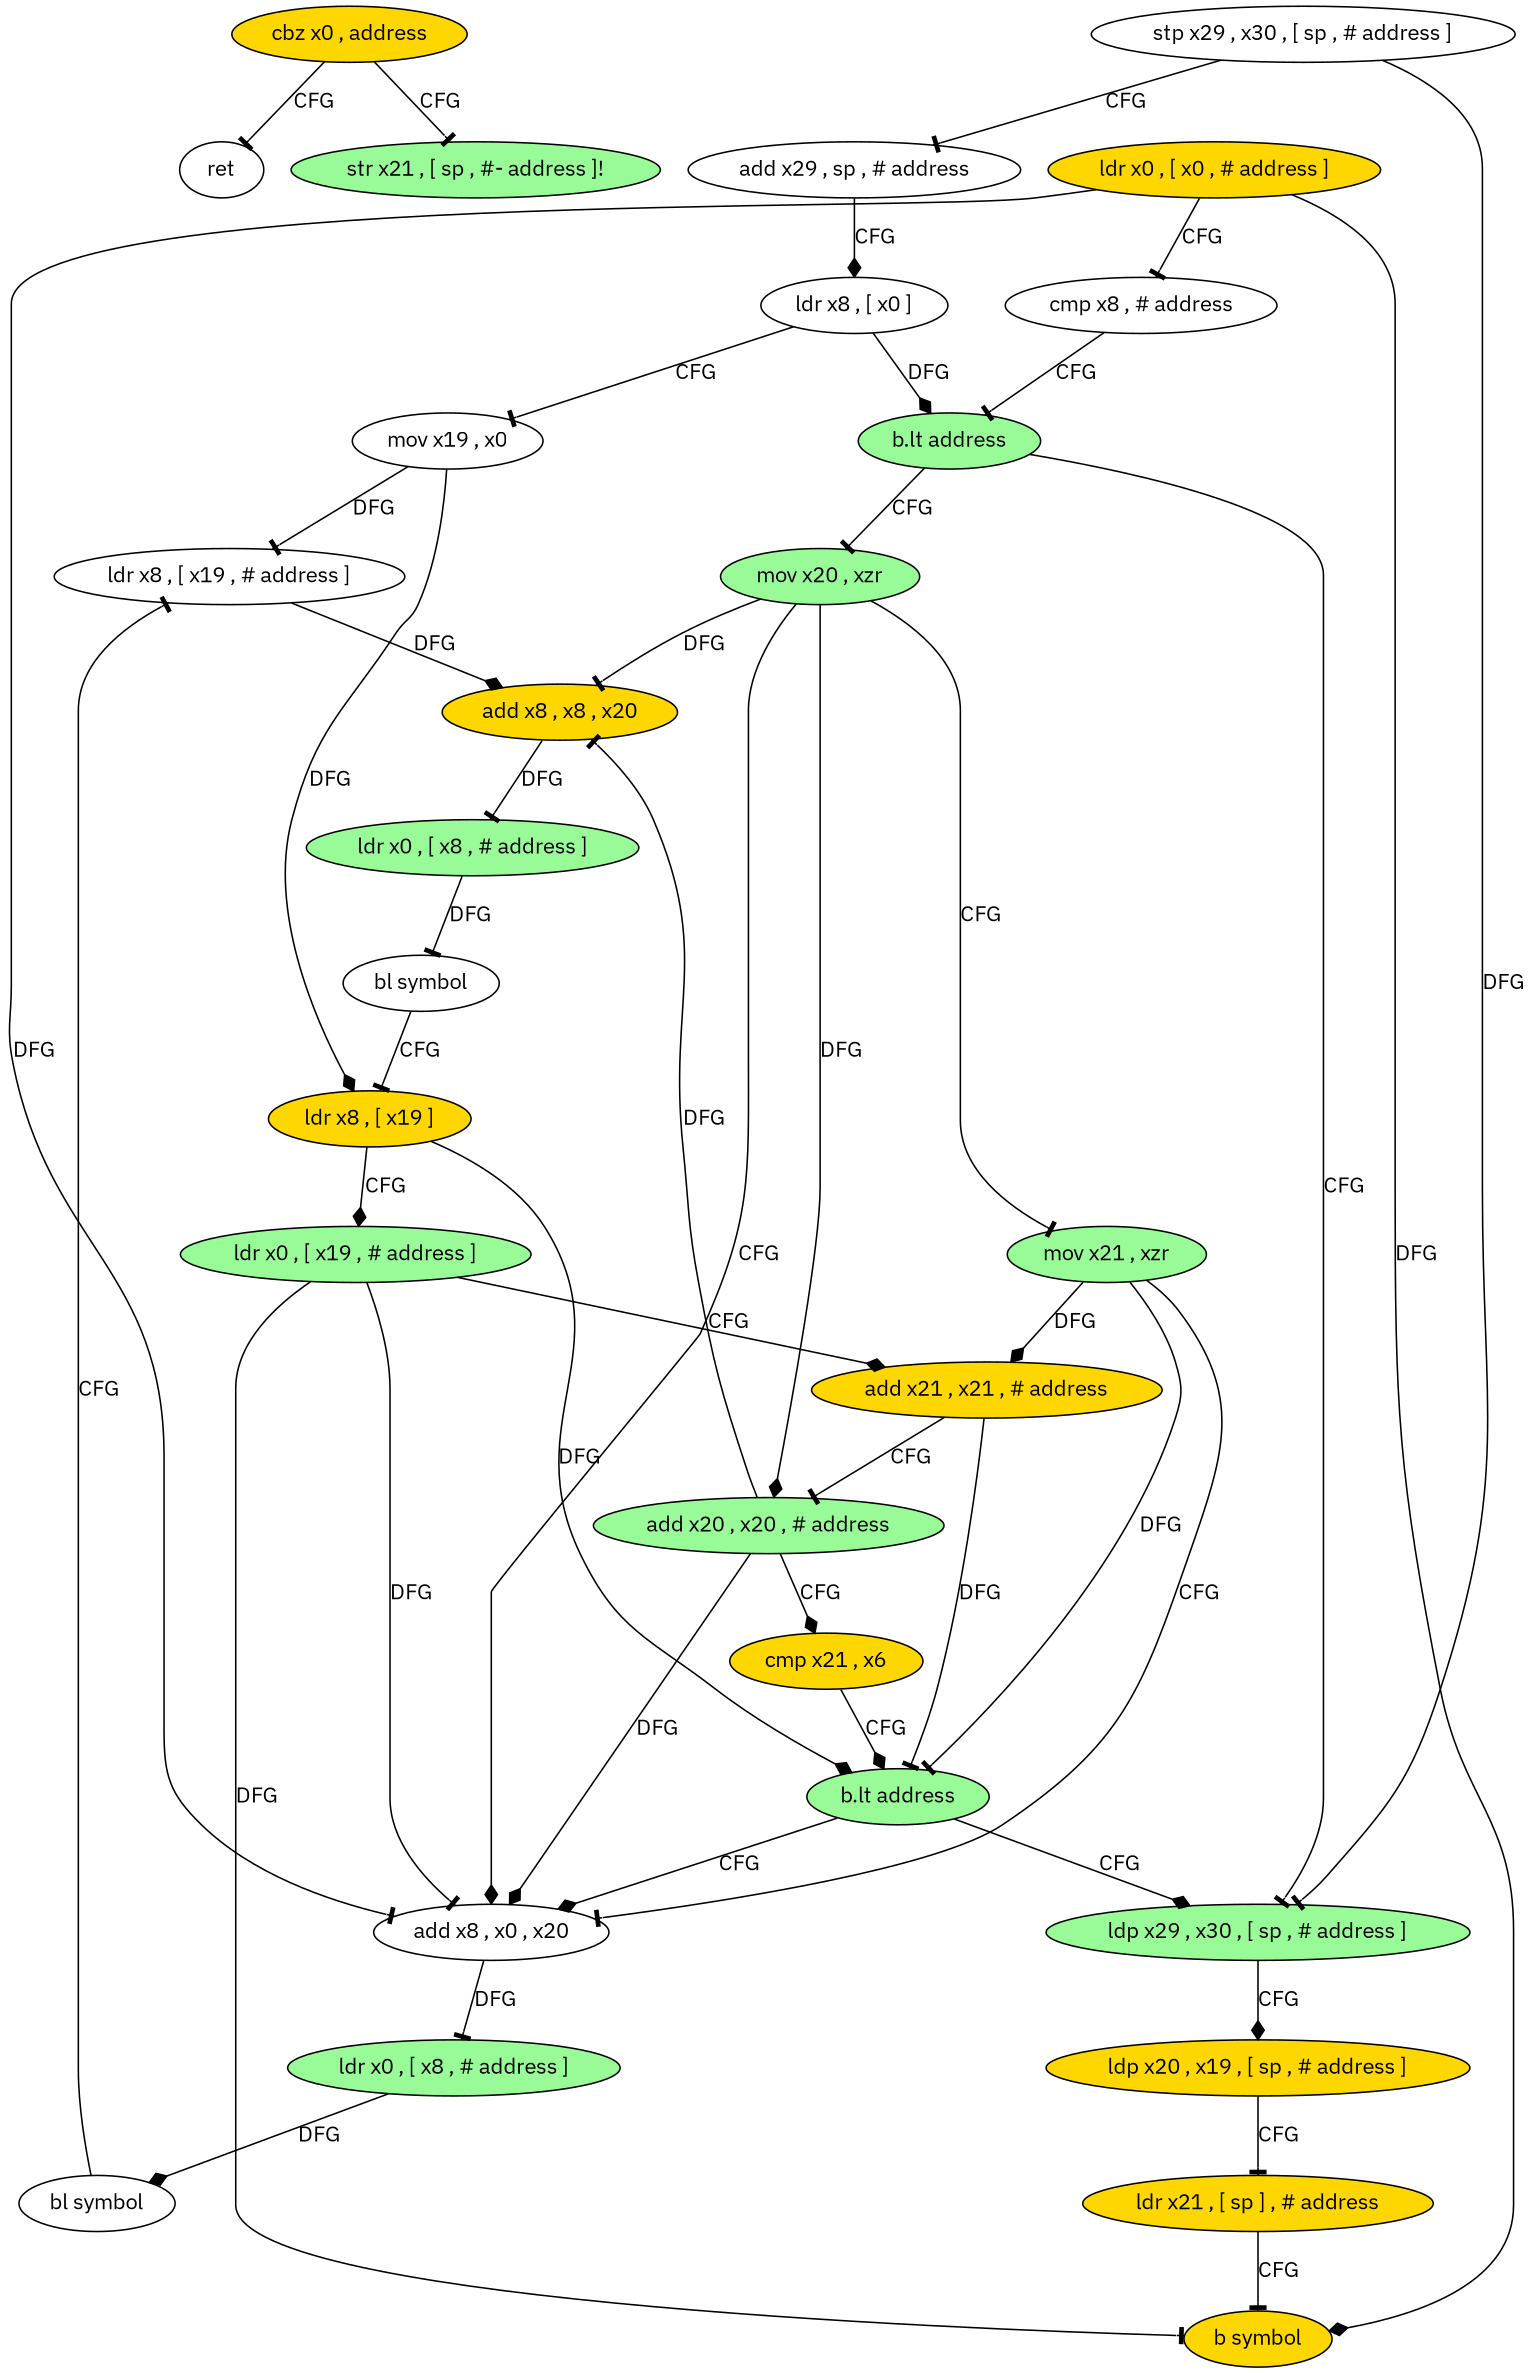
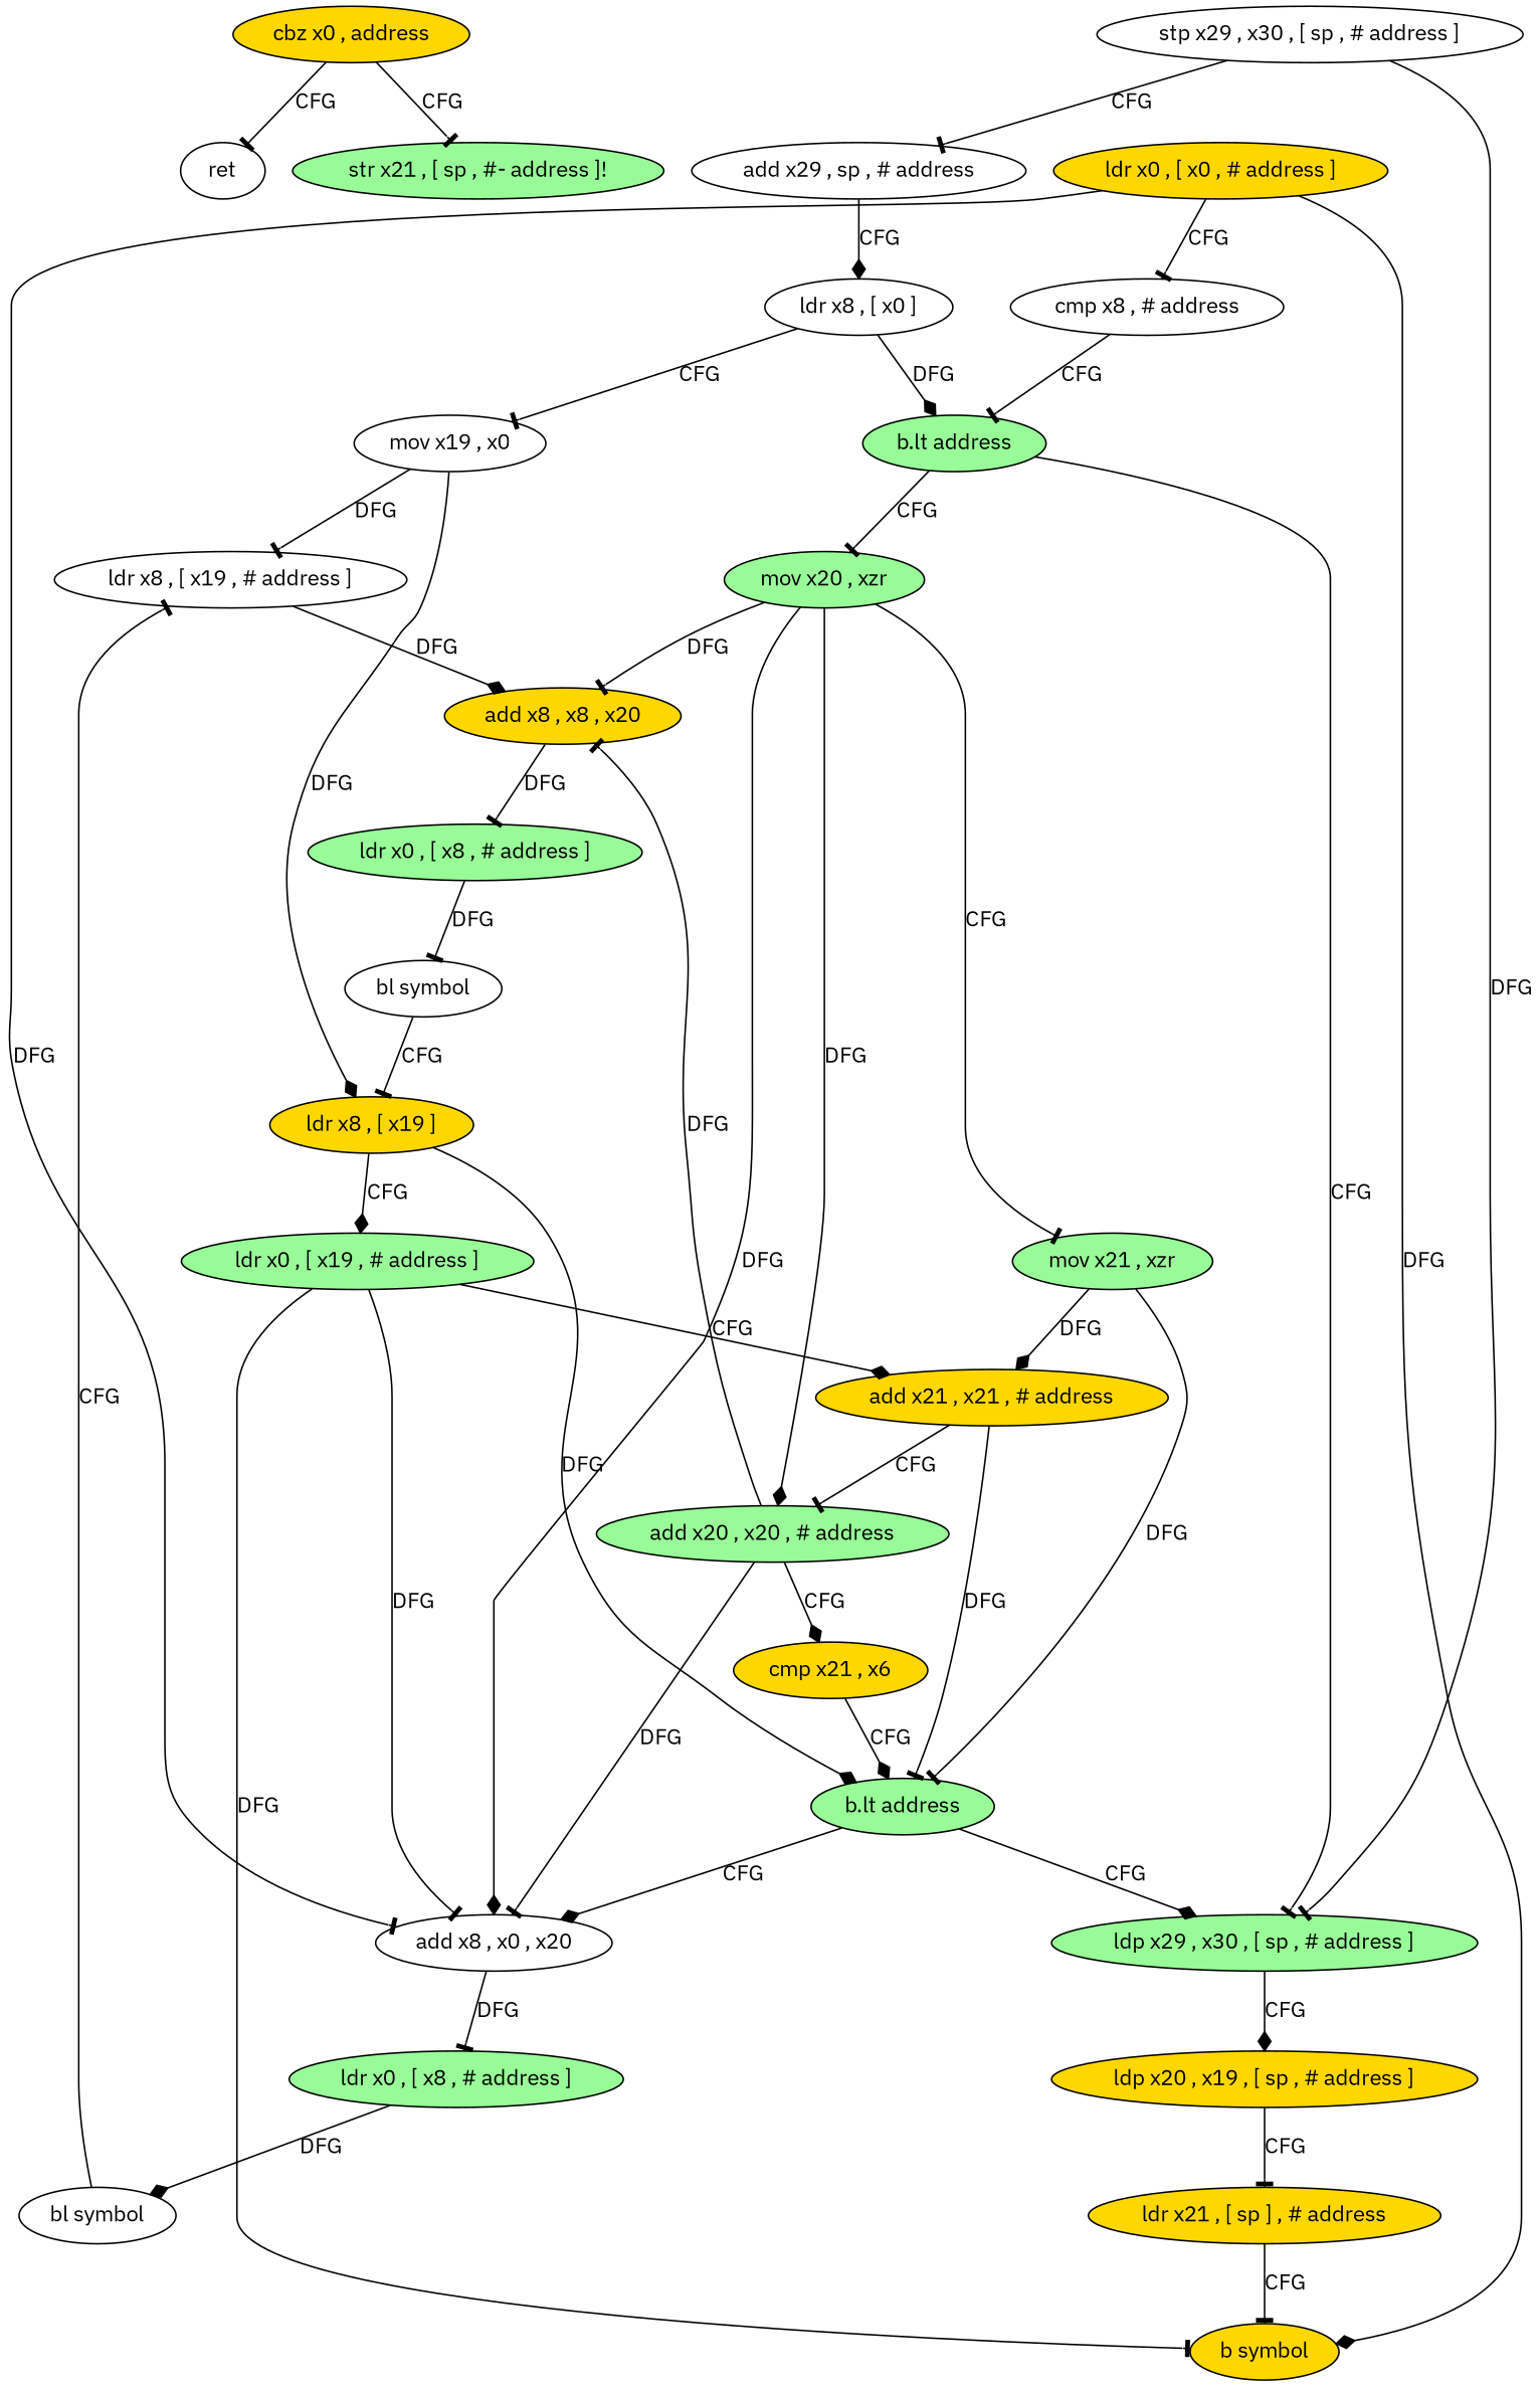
  digraph {
    fontname="IBM Plex Sans"
    node [fillcolor=white fontname="IBM Plex Sans" style=filled]
    edge [arrowhead=tee fontname="IBM Plex Sans"]
    n1 [fillcolor=gold label="cbz x0 , address"]
    n2 [label=ret]
    n3 [fillcolor=palegreen label="str x21 , [ sp , #- address ]!"]
    n4 [label="stp x29 , x30 , [ sp , # address ]"]
    n5 [label="add x29 , sp , # address"]
    n6 [fillcolor=palegreen label="ldp x29 , x30 , [ sp , # address ]"]
    n7 [label="ldr x8 , [ x0 ]"]
    n8 [fillcolor=gold label="ldp x20 , x19 , [ sp , # address ]"]
    n9 [label="mov x19 , x0"]
    n10 [fillcolor=palegreen label="b.lt address"]
    n11 [label="ldr x8 , [ x19 , # address ]"]
    n12 [fillcolor=gold label="ldr x8 , [ x19 ]"]
    n13 [fillcolor=palegreen label="mov x20 , xzr"]
    n14 [fillcolor=gold label="ldr x0 , [ x0 , # address ]"]
    n15 [label="cmp x8 , # address"]
    n16 [fillcolor=gold label="b symbol"]
    n17 [label="add x8 , x0 , x20"]
    n18 [fillcolor=gold label="add x8 , x8 , x20"]
    n19 [fillcolor=palegreen label="ldr x0 , [ x19 , # address ]"]
    n20 [fillcolor=palegreen label="b.lt address"]
    n21 [fillcolor=gold label="add x21 , x21 , # address"]
    n22 [fillcolor=palegreen label="ldr x0 , [ x8 , # address ]"]
    n23 [fillcolor=palegreen label="mov x21 , xzr"]
    n24 [fillcolor=palegreen label="add x20 , x20 , # address"]
    n25 [fillcolor=gold label="ldr x21 , [ sp ] , # address"]
    n26 [fillcolor=palegreen label="ldr x0 , [ x8 , # address ]"]
    n27 [fillcolor=gold label="cmp x21 , x6"]
    n28 [label="bl symbol"]
    n29 [label="bl symbol"]
    n1 -> n2 [label=CFG]
    n1 -> n3 [label=CFG]
    n4 -> n5 [label=CFG]
    n4 -> n6 [label=DFG]
    n5 -> n7 [arrowhead=diamond label=CFG]
    n6 -> n8 [arrowhead=diamond label=CFG]
    n7 -> n9 [label=CFG]
    n7 -> n10 [arrowhead=diamond label=DFG]
    n8 -> n25 [label=CFG]
    n9 -> n11 [label=DFG]
    n9 -> n12 [arrowhead=diamond label=DFG]
    n10 -> n6 [label=CFG]
    n10 -> n13 [label=CFG]
    n11 -> n18 [arrowhead=diamond label=DFG]
    n12 -> n19 [arrowhead=diamond label=CFG]
    n12 -> n20 [arrowhead=diamond label=DFG]
-   n13 -> n17 [arrowhead=diamond label=CFG]
+   n13 -> n17 [arrowhead=diamond label=DFG]
    n13 -> n18 [label=DFG]
    n13 -> n23 [label=CFG]
    n13 -> n24 [arrowhead=diamond label=DFG]
    n14 -> n15 [label=CFG]
    n14 -> n16 [arrowhead=diamond label=DFG]
    n14 -> n17 [label=DFG]
    n15 -> n10 [label=CFG]
    n17 -> n22 [label=DFG]
    n18 -> n26 [label=DFG]
    n19 -> n16 [label=DFG]
    n19 -> n17 [label=DFG]
    n19 -> n21 [arrowhead=diamond label=CFG]
    n20 -> n6 [arrowhead=diamond label=CFG]
    n20 -> n17 [arrowhead=diamond label=CFG]
    n21 -> n20 [label=DFG]
    n21 -> n24 [label=CFG]
    n22 -> n28 [arrowhead=diamond label=DFG]
-   n23 -> n17 [label=CFG]
    n23 -> n20 [label=DFG]
    n23 -> n21 [arrowhead=diamond label=DFG]
-   n24 -> n17 [arrowhead=diamond label=DFG]
+   n24 -> n17 [label=DFG]
    n24 -> n18 [label=DFG]
    n24 -> n27 [arrowhead=diamond label=CFG]
    n25 -> n16 [label=CFG]
    n26 -> n29 [label=DFG]
    n27 -> n20 [arrowhead=diamond label=CFG]
    n28 -> n11 [label=CFG]
    n29 -> n12 [label=CFG]
  }
